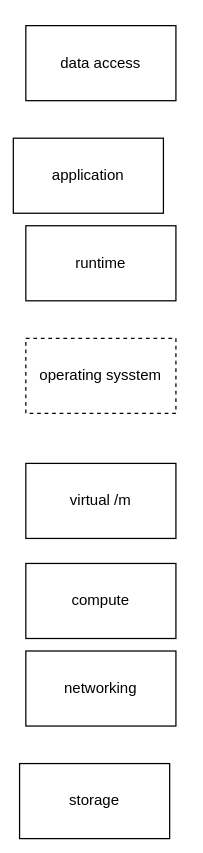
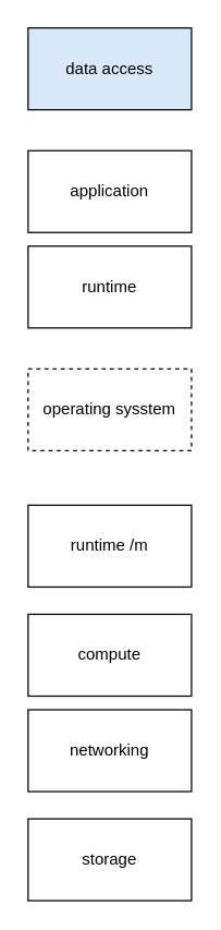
  <mxCell id="0" />
  <mxCell id="1" parent="0" />
- <mxCell id="2" value="data access" style="rounded=0;whiteSpace=wrap;html=1;" parent="1" vertex="1"><mxGeometry x="20" y="20" width="120" height="60" as="geometry" /></mxCell>
- <mxCell id="3" value="application" style="rounded=0;whiteSpace=wrap;html=1;" parent="1" vertex="1"><mxGeometry x="10" y="110" width="120" height="60" as="geometry" /></mxCell>
+ <mxCell id="2" value="data access" style="rounded=0;whiteSpace=wrap;html=1;fillColor=#dae8fc;" parent="1" vertex="1"><mxGeometry x="20" y="20" width="120" height="60" as="geometry" /></mxCell>
+ <mxCell id="3" value="application" style="rounded=0;whiteSpace=wrap;html=1;" parent="1" vertex="1"><mxGeometry x="20" y="110" width="120" height="60" as="geometry" /></mxCell>
  <mxCell id="4" value="runtime" style="rounded=0;whiteSpace=wrap;html=1;" parent="1" vertex="1"><mxGeometry x="20" y="180" width="120" height="60" as="geometry" /></mxCell>
  <mxCell id="5" value="operating sysstem" style="rounded=0;whiteSpace=wrap;html=1;dashed=1;" parent="1" vertex="1"><mxGeometry x="20" y="270" width="120" height="60" as="geometry" /></mxCell>
- <mxCell id="6" value="virtual /m" style="rounded=0;whiteSpace=wrap;html=1;" parent="1" vertex="1"><mxGeometry x="20" y="370" width="120" height="60" as="geometry" /></mxCell>
+ <mxCell id="6" value="runtime /m" style="rounded=0;whiteSpace=wrap;html=1;" parent="1" vertex="1"><mxGeometry x="20" y="370" width="120" height="60" as="geometry" /></mxCell>
  <mxCell id="7" value="compute" style="rounded=0;whiteSpace=wrap;html=1;" parent="1" vertex="1"><mxGeometry x="20" y="450" width="120" height="60" as="geometry" /></mxCell>
  <mxCell id="8" value="networking" style="rounded=0;whiteSpace=wrap;html=1;" parent="1" vertex="1"><mxGeometry x="20" y="520" width="120" height="60" as="geometry" /></mxCell>
- <mxCell id="9" value="storage" style="rounded=0;whiteSpace=wrap;html=1;" parent="1" vertex="1"><mxGeometry x="15" y="610" width="120" height="60" as="geometry" /></mxCell>
+ <mxCell id="9" value="storage" style="rounded=0;whiteSpace=wrap;html=1;" parent="1" vertex="1"><mxGeometry x="20" y="600" width="120" height="60" as="geometry" /></mxCell>
